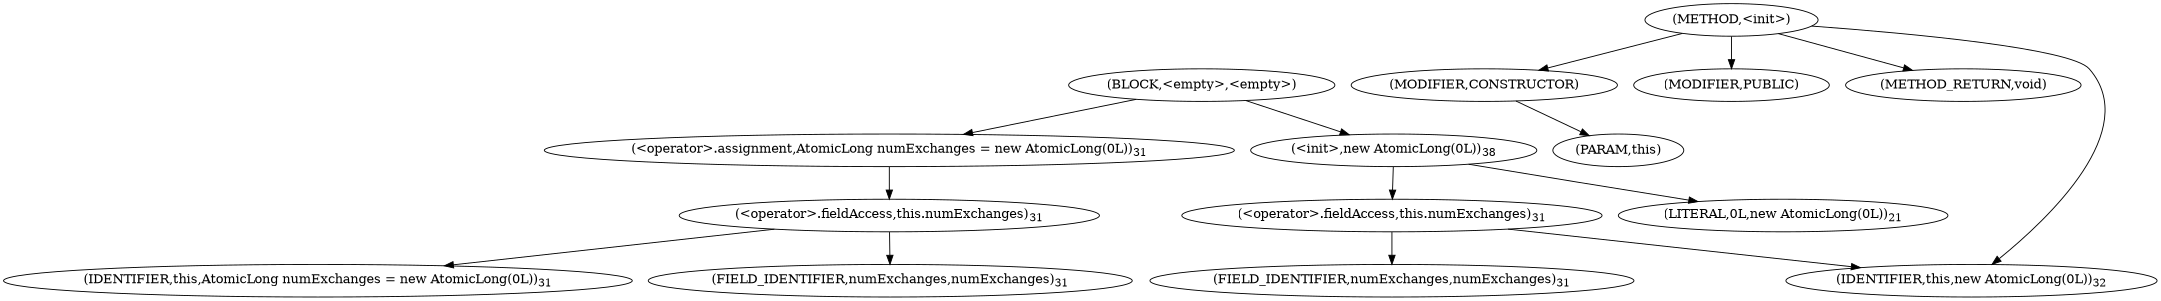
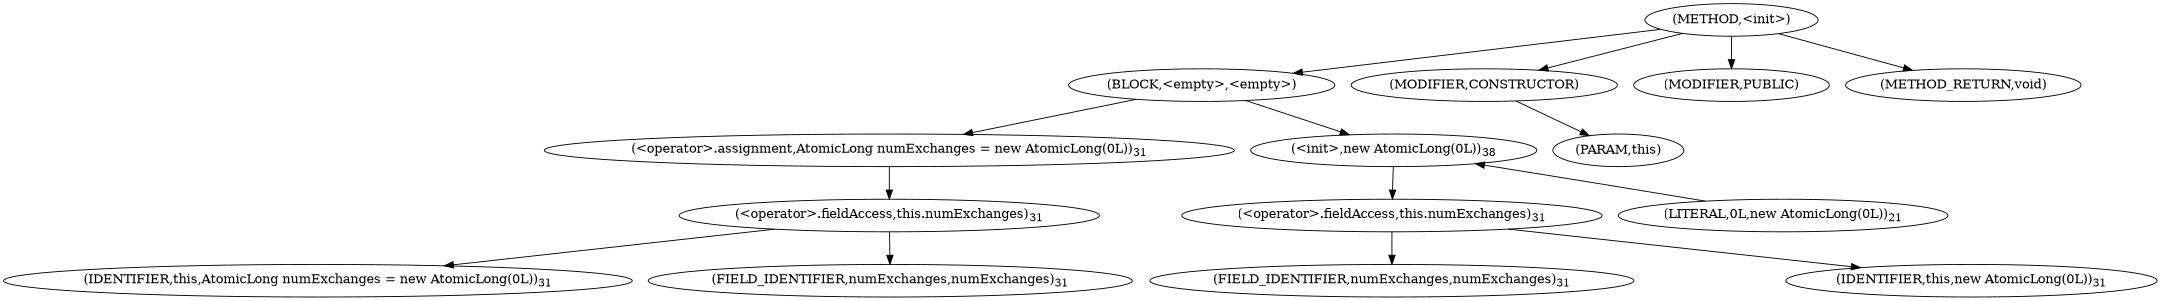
  digraph {
    n1 [label=<(METHOD,&lt;init&gt;)>]
    n2 [label=<(BLOCK,&lt;empty&gt;,&lt;empty&gt;)>]
    n3 [label=<(MODIFIER,CONSTRUCTOR)>]
    n4 [label=<(MODIFIER,PUBLIC)>]
    n5 [label=<(METHOD_RETURN,void)>]
    n6 [label=<(PARAM,this)>]
    n7 [label=<(&lt;operator&gt;.assignment,AtomicLong numExchanges = new AtomicLong(0L))<SUB>31</SUB>>]
    n8 [label=<(&lt;init&gt;,new AtomicLong(0L))<SUB>38</SUB>>]
    n9 [label=<(&lt;operator&gt;.fieldAccess,this.numExchanges)<SUB>31</SUB>>]
    n10 [label=<(&lt;operator&gt;.fieldAccess,this.numExchanges)<SUB>31</SUB>>]
    n11 [label=<(LITERAL,0L,new AtomicLong(0L))<SUB>21</SUB>>]
    n12 [label=<(IDENTIFIER,this,AtomicLong numExchanges = new AtomicLong(0L))<SUB>31</SUB>>]
    n13 [label=<(FIELD_IDENTIFIER,numExchanges,numExchanges)<SUB>31</SUB>>]
-   n14 [label=<(IDENTIFIER,this,new AtomicLong(0L))<SUB>32</SUB>>]
+   n14 [label=<(IDENTIFIER,this,new AtomicLong(0L))<SUB>31</SUB>>]
    n15 [label=<(FIELD_IDENTIFIER,numExchanges,numExchanges)<SUB>31</SUB>>]
-   n1 -> n14
+   n1 -> n2
    n1 -> n3
    n1 -> n4
    n1 -> n5
    n2 -> n7
    n2 -> n8
    n3 -> n6
    n7 -> n9
    n8 -> n10
-   n8 -> n11
+   n11 -> n8
    n9 -> n12
    n9 -> n13
    n10 -> n14
    n10 -> n15
  }
